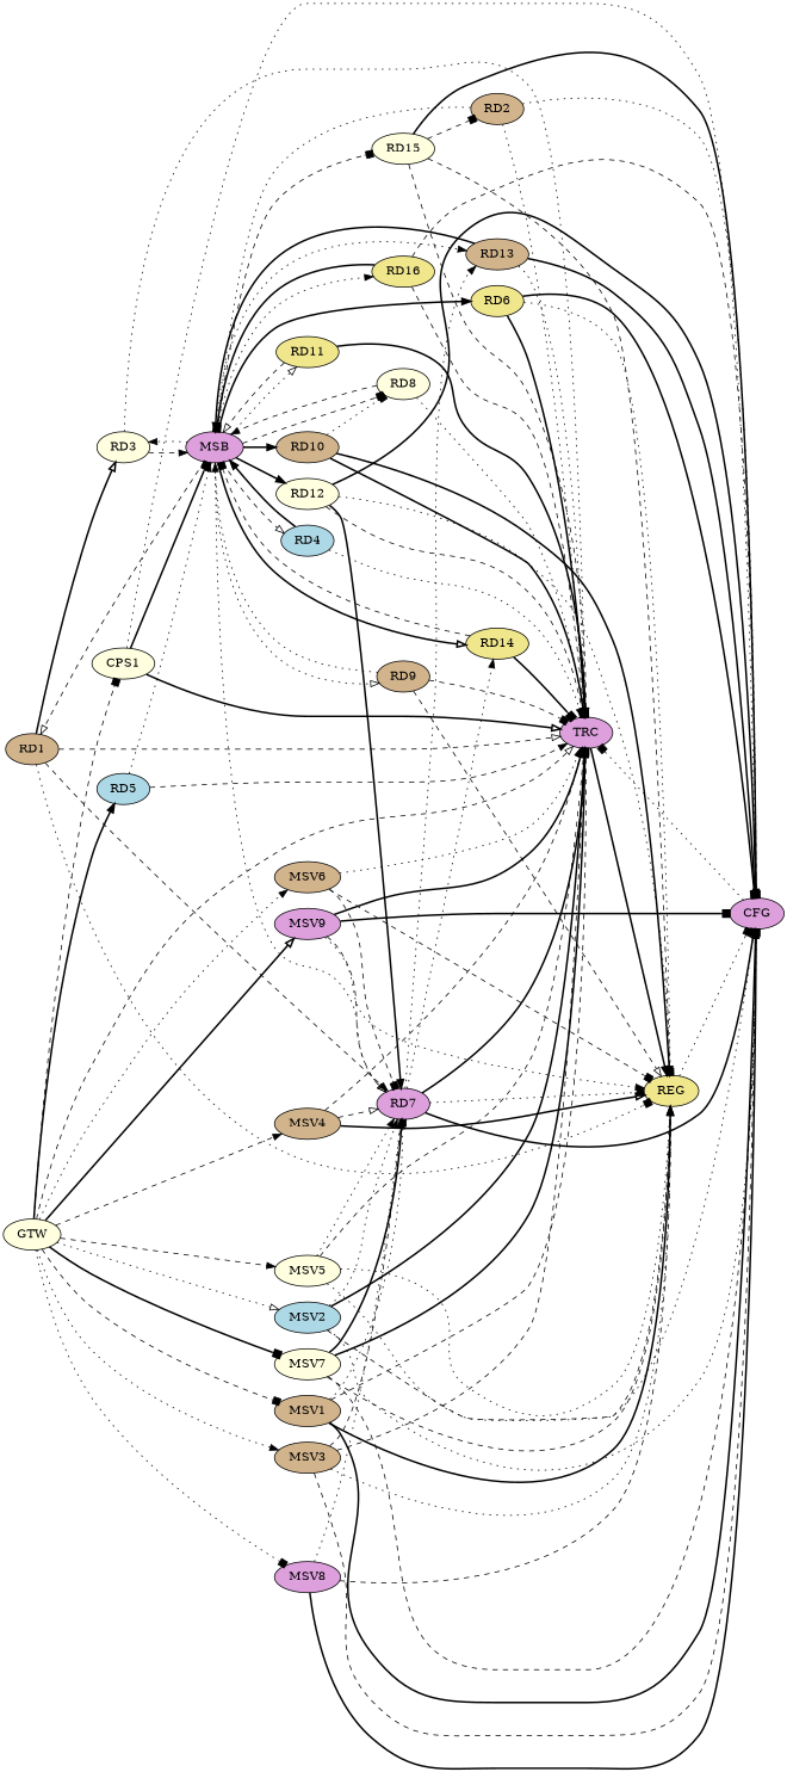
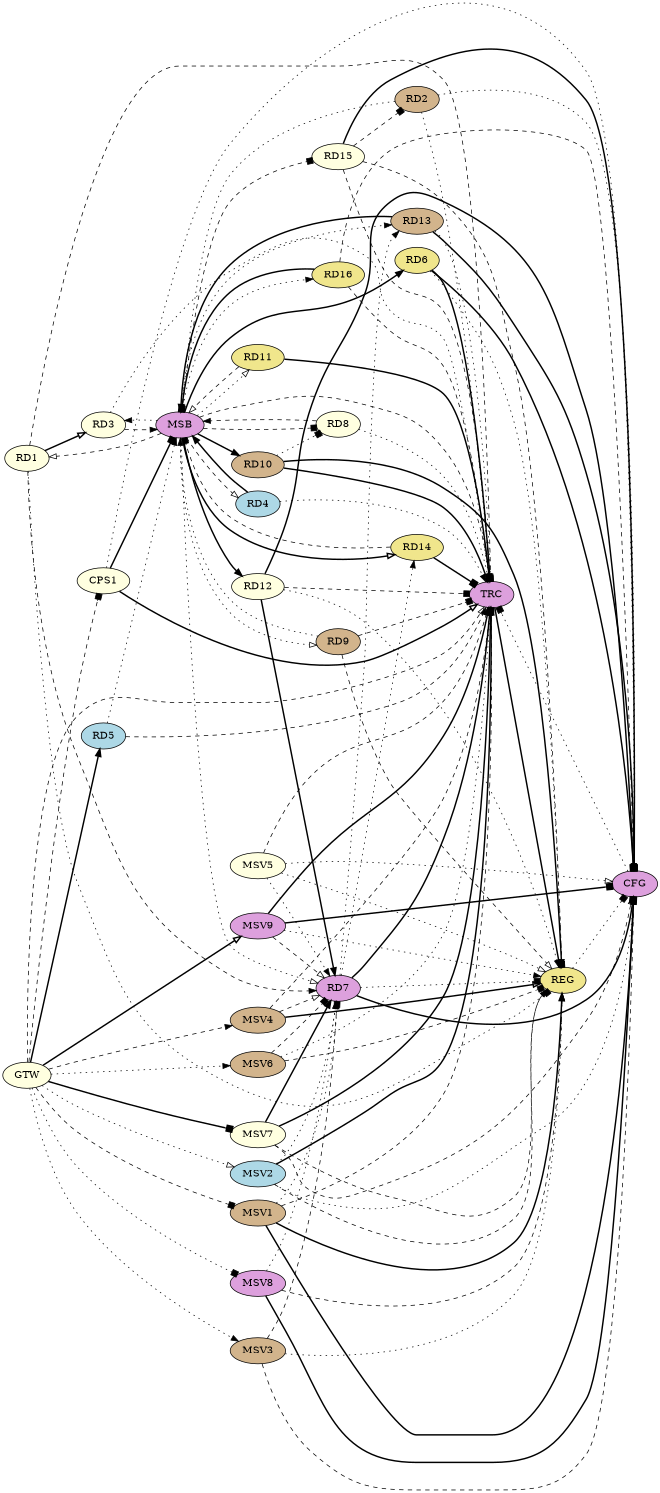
  strict digraph {
    rankdir=LR
    node [fillcolor=tan style=filled]
    edge [arrowhead=normal style=dotted]
-   n1 [label=RD1]
+   n1 [fillcolor=lightyellow label=RD1]
    n2 [fillcolor=lightyellow label=RD3]
    n3 [fillcolor=plum label=RD7]
    n4 [fillcolor=khaki label=REG]
    n5 [fillcolor=plum label=TRC]
    n6 [fillcolor=plum label=MSB]
    n7 [fillcolor=plum label=CFG]
    n8 [label=RD13]
    n9 [fillcolor=khaki label=RD14]
    n10 [label=RD2]
    n11 [fillcolor=lightblue label=RD4]
    n12 [fillcolor=khaki label=RD6]
    n13 [fillcolor=lightyellow label=RD8]
    n14 [label=RD9]
    n15 [label=RD10]
    n16 [fillcolor=khaki label=RD11]
    n17 [fillcolor=lightyellow label=RD12]
    n18 [fillcolor=lightyellow label=RD15]
    n19 [fillcolor=khaki label=RD16]
    n20 [fillcolor=lightblue label=RD5]
    n21 [fillcolor=lightyellow label=CPS1]
    n22 [fillcolor=lightyellow label=GTW]
    n23 [label=MSV1]
    n24 [fillcolor=lightblue label=MSV2]
    n25 [label=MSV3]
    n26 [label=MSV4]
    n27 [fillcolor=lightyellow label=MSV5]
    n28 [label=MSV6]
    n29 [fillcolor=lightyellow label=MSV7]
    n30 [fillcolor=plum label=MSV8]
    n31 [fillcolor=plum label=MSV9]
    n1 -> n2 [arrowhead=onormal style=bold]
    n1 -> n3 [style=dashed]
    n1 -> n4 [arrowhead=box]
    n1 -> n5 [arrowhead=onormal style=dashed]
    n2 -> n5 [arrowhead=box]
    n2 -> n6 [style=dashed]
    n3 -> n4 [arrowhead=box]
    n3 -> n5 [arrowhead=onormal style=bold]
    n3 -> n7 [arrowhead=box style=bold]
    n3 -> n8
    n3 -> n9
    n4 -> n7 [arrowhead=box]
    n5 -> n4 [style=bold]
    n6 -> n1 [arrowhead=onormal style=dashed]
    n6 -> n2
    n6 -> n3 [arrowhead=onormal]
    n6 -> n8
    n6 -> n9 [arrowhead=onormal style=bold]
    n6 -> n11 [arrowhead=onormal style=dashed]
    n6 -> n12 [style=bold]
    n6 -> n13 [arrowhead=box style=dashed]
    n6 -> n14 [arrowhead=onormal]
    n6 -> n15 [style=bold]
    n6 -> n16 [arrowhead=onormal]
    n6 -> n17 [style=bold]
    n6 -> n18 [arrowhead=box style=dashed]
    n6 -> n19
    n7 -> n5 [arrowhead=box]
    n8 -> n5 [arrowhead=box]
    n8 -> n6 [arrowhead=onormal style=bold]
    n8 -> n7 [arrowhead=box style=bold]
    n9 -> n5 [arrowhead=box style=bold]
    n9 -> n6 [arrowhead=box style=dashed]
    n10 -> n5 [arrowhead=onormal]
    n10 -> n6
    n10 -> n7 [arrowhead=box]
    n11 -> n5
    n11 -> n6 [style=bold]
    n12 -> n4 [arrowhead=box]
    n12 -> n5 [arrowhead=box style=bold]
    n12 -> n7 [arrowhead=box style=bold]
    n13 -> n5 [arrowhead=onormal]
    n13 -> n6 [style=dashed]
    n14 -> n4 [arrowhead=onormal style=dashed]
    n14 -> n5 [arrowhead=box style=dashed]
    n14 -> n6
    n15 -> n4 [style=bold]
    n15 -> n5 [arrowhead=onormal style=bold]
    n15 -> n13 [arrowhead=box]
    n16 -> n5 [arrowhead=onormal style=bold]
    n16 -> n6 [arrowhead=onormal style=dashed]
    n17 -> n3 [style=bold]
    n17 -> n4
    n17 -> n5 [arrowhead=box style=dashed]
    n17 -> n7 [arrowhead=box style=bold]
    n18 -> n4 [arrowhead=box style=dashed]
    n18 -> n5 [arrowhead=onormal style=dashed]
    n18 -> n7 [arrowhead=box style=bold]
    n18 -> n10 [arrowhead=box style=dashed]
    n19 -> n5 [arrowhead=box style=dashed]
    n19 -> n6 [arrowhead=box style=bold]
    n19 -> n7 [style=dashed]
    n20 -> n5 [style=dashed]
    n20 -> n6
    n21 -> n5 [arrowhead=onormal style=bold]
    n21 -> n6 [arrowhead=box style=bold]
    n21 -> n7
    n22 -> n5 [arrowhead=onormal style=dashed]
    n22 -> n20 [style=bold]
    n22 -> n21 [arrowhead=box style=dashed]
    n22 -> n23 [arrowhead=box style=dashed]
    n22 -> n24 [arrowhead=onormal]
    n22 -> n25
    n22 -> n26 [style=dashed]
-   n22 -> n27 [style=dashed]
    n22 -> n28
    n22 -> n29 [arrowhead=box style=bold]
    n22 -> n30 [arrowhead=box]
    n22 -> n31 [arrowhead=onormal style=bold]
    n23 -> n3 [arrowhead=box]
    n23 -> n4 [arrowhead=onormal style=bold]
    n23 -> n5 [style=dashed]
    n23 -> n7 [style=bold]
    n24 -> n3
    n24 -> n4 [arrowhead=onormal style=dashed]
    n24 -> n5 [style=bold]
    n24 -> n7 [arrowhead=box]
    n25 -> n3 [style=dashed]
    n25 -> n4 [arrowhead=onormal]
-   n25 -> n5 [arrowhead=box style=dashed]
+   n6 -> n5 [arrowhead=box style=dashed]
    n25 -> n7 [style=dashed]
    n26 -> n3 [arrowhead=onormal style=dashed]
    n26 -> n4 [arrowhead=onormal style=bold]
    n26 -> n5 [arrowhead=onormal style=dashed]
    n27 -> n3
    n27 -> n4 [arrowhead=onormal]
    n27 -> n5 [style=dashed]
    n27 -> n7 [arrowhead=onormal]
    n28 -> n3 [arrowhead=box style=dashed]
    n28 -> n4 [arrowhead=box style=dashed]
    n28 -> n5
    n29 -> n3 [style=bold]
    n29 -> n4 [style=dashed]
    n29 -> n5 [arrowhead=box style=bold]
    n29 -> n7 [arrowhead=onormal style=dashed]
    n30 -> n3 [arrowhead=onormal]
    n30 -> n4 [style=dashed]
    n30 -> n7 [arrowhead=box style=bold]
    n31 -> n3 [arrowhead=onormal style=dashed]
    n31 -> n4
    n31 -> n5 [style=bold]
    n31 -> n7 [arrowhead=box style=bold]
  }
